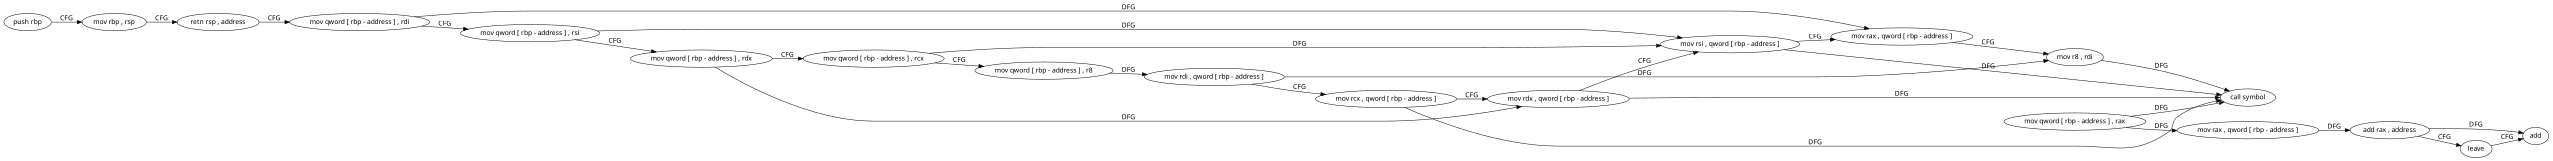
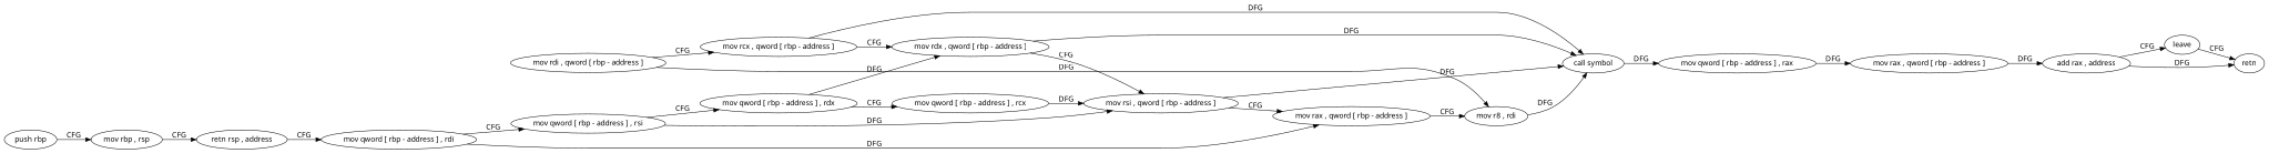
  digraph {
    fontname="Noto Sans"
    rankdir=LR
    node [fontname="Noto Sans"]
    edge [fontname="Noto Sans"]
    n1 [label="push rbp"]
    n2 [label="mov rbp , rsp"]
    n3 [label="retn rsp , address"]
    n4 [label="mov qword [ rbp - address ] , rdi"]
    n5 [label="mov qword [ rbp - address ] , rsi"]
    n6 [label="mov rax , qword [ rbp - address ]"]
    n7 [label="mov qword [ rbp - address ] , rdx"]
    n8 [label="mov rsi , qword [ rbp - address ]"]
    n9 [label="mov r8 , rdi"]
    n10 [label="mov qword [ rbp - address ] , rcx"]
    n11 [label="mov rdx , qword [ rbp - address ]"]
    n12 [label="call symbol"]
-   n13 [label="mov qword [ rbp - address ] , r8"]
    n14 [label="mov rdi , qword [ rbp - address ]"]
    n15 [label="mov rcx , qword [ rbp - address ]"]
    n16 [label="mov qword [ rbp - address ] , rax"]
    n17 [label="mov rax , qword [ rbp - address ]"]
    n18 [label="add rax , address"]
    n19 [label=leave]
-   n20 [label=add]
+   n20 [label=retn]
    n1 -> n2 [label=CFG]
    n2 -> n3 [label=CFG]
    n3 -> n4 [label=CFG]
    n4 -> n5 [label=CFG]
    n4 -> n6 [label=DFG]
    n5 -> n7 [label=CFG]
    n5 -> n8 [label=DFG]
    n6 -> n9 [label=CFG]
    n7 -> n10 [label=CFG]
    n7 -> n11 [label=DFG]
    n8 -> n6 [label=CFG]
    n8 -> n12 [label=DFG]
    n9 -> n12 [label=DFG]
    n10 -> n8 [label=DFG]
-   n10 -> n13 [label=CFG]
    n11 -> n8 [label=CFG]
    n11 -> n12 [label=DFG]
-   n16 -> n12 [label=DFG]
-   n13 -> n14 [label=DFG]
+   n12 -> n16 [label=DFG]
    n14 -> n9 [label=DFG]
    n14 -> n15 [label=CFG]
    n15 -> n11 [label=CFG]
    n15 -> n12 [label=DFG]
    n16 -> n17 [label=DFG]
    n17 -> n18 [label=DFG]
    n18 -> n19 [label=CFG]
    n18 -> n20 [label=DFG]
    n19 -> n20 [label=CFG]
  }
